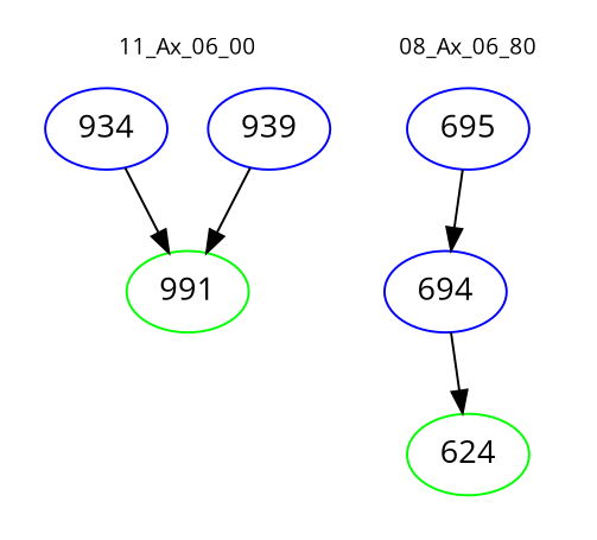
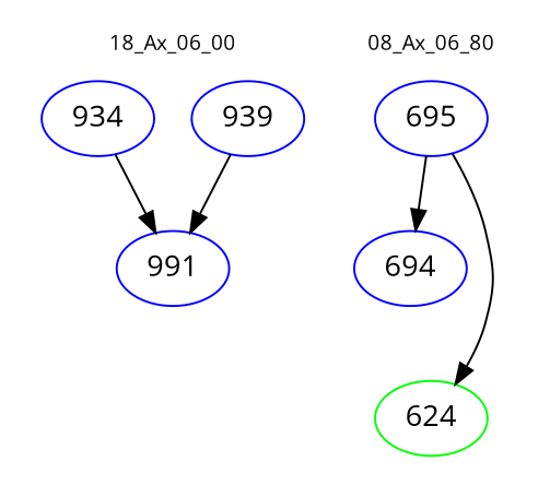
  digraph {
    fontname="Open Sans"
    node [color=blue fontname="Open Sans"]
    edge [color=black fontname="Open Sans"]
    n1 [label=939]
    n2 [label=934]
-   n3 [color=green label=991]
+   n3 [label=991]
    n4 [label=695]
    n5 [label=694]
    n6 [color=green label=624]
    subgraph cluster_1 {
      color=white
      fontsize=10
-     label="11_Ax_06_00"
+     label="18_Ax_06_00"
      n1
      n2
      n3
    }
    subgraph cluster_2 {
      color=white
      fontsize=10
      label="08_Ax_06_80"
      n4
      n5
      n6
    }
    n1 -> n3
    n2 -> n3
    n4 -> n5
-   n5 -> n6
+   n4 -> n6
  }
